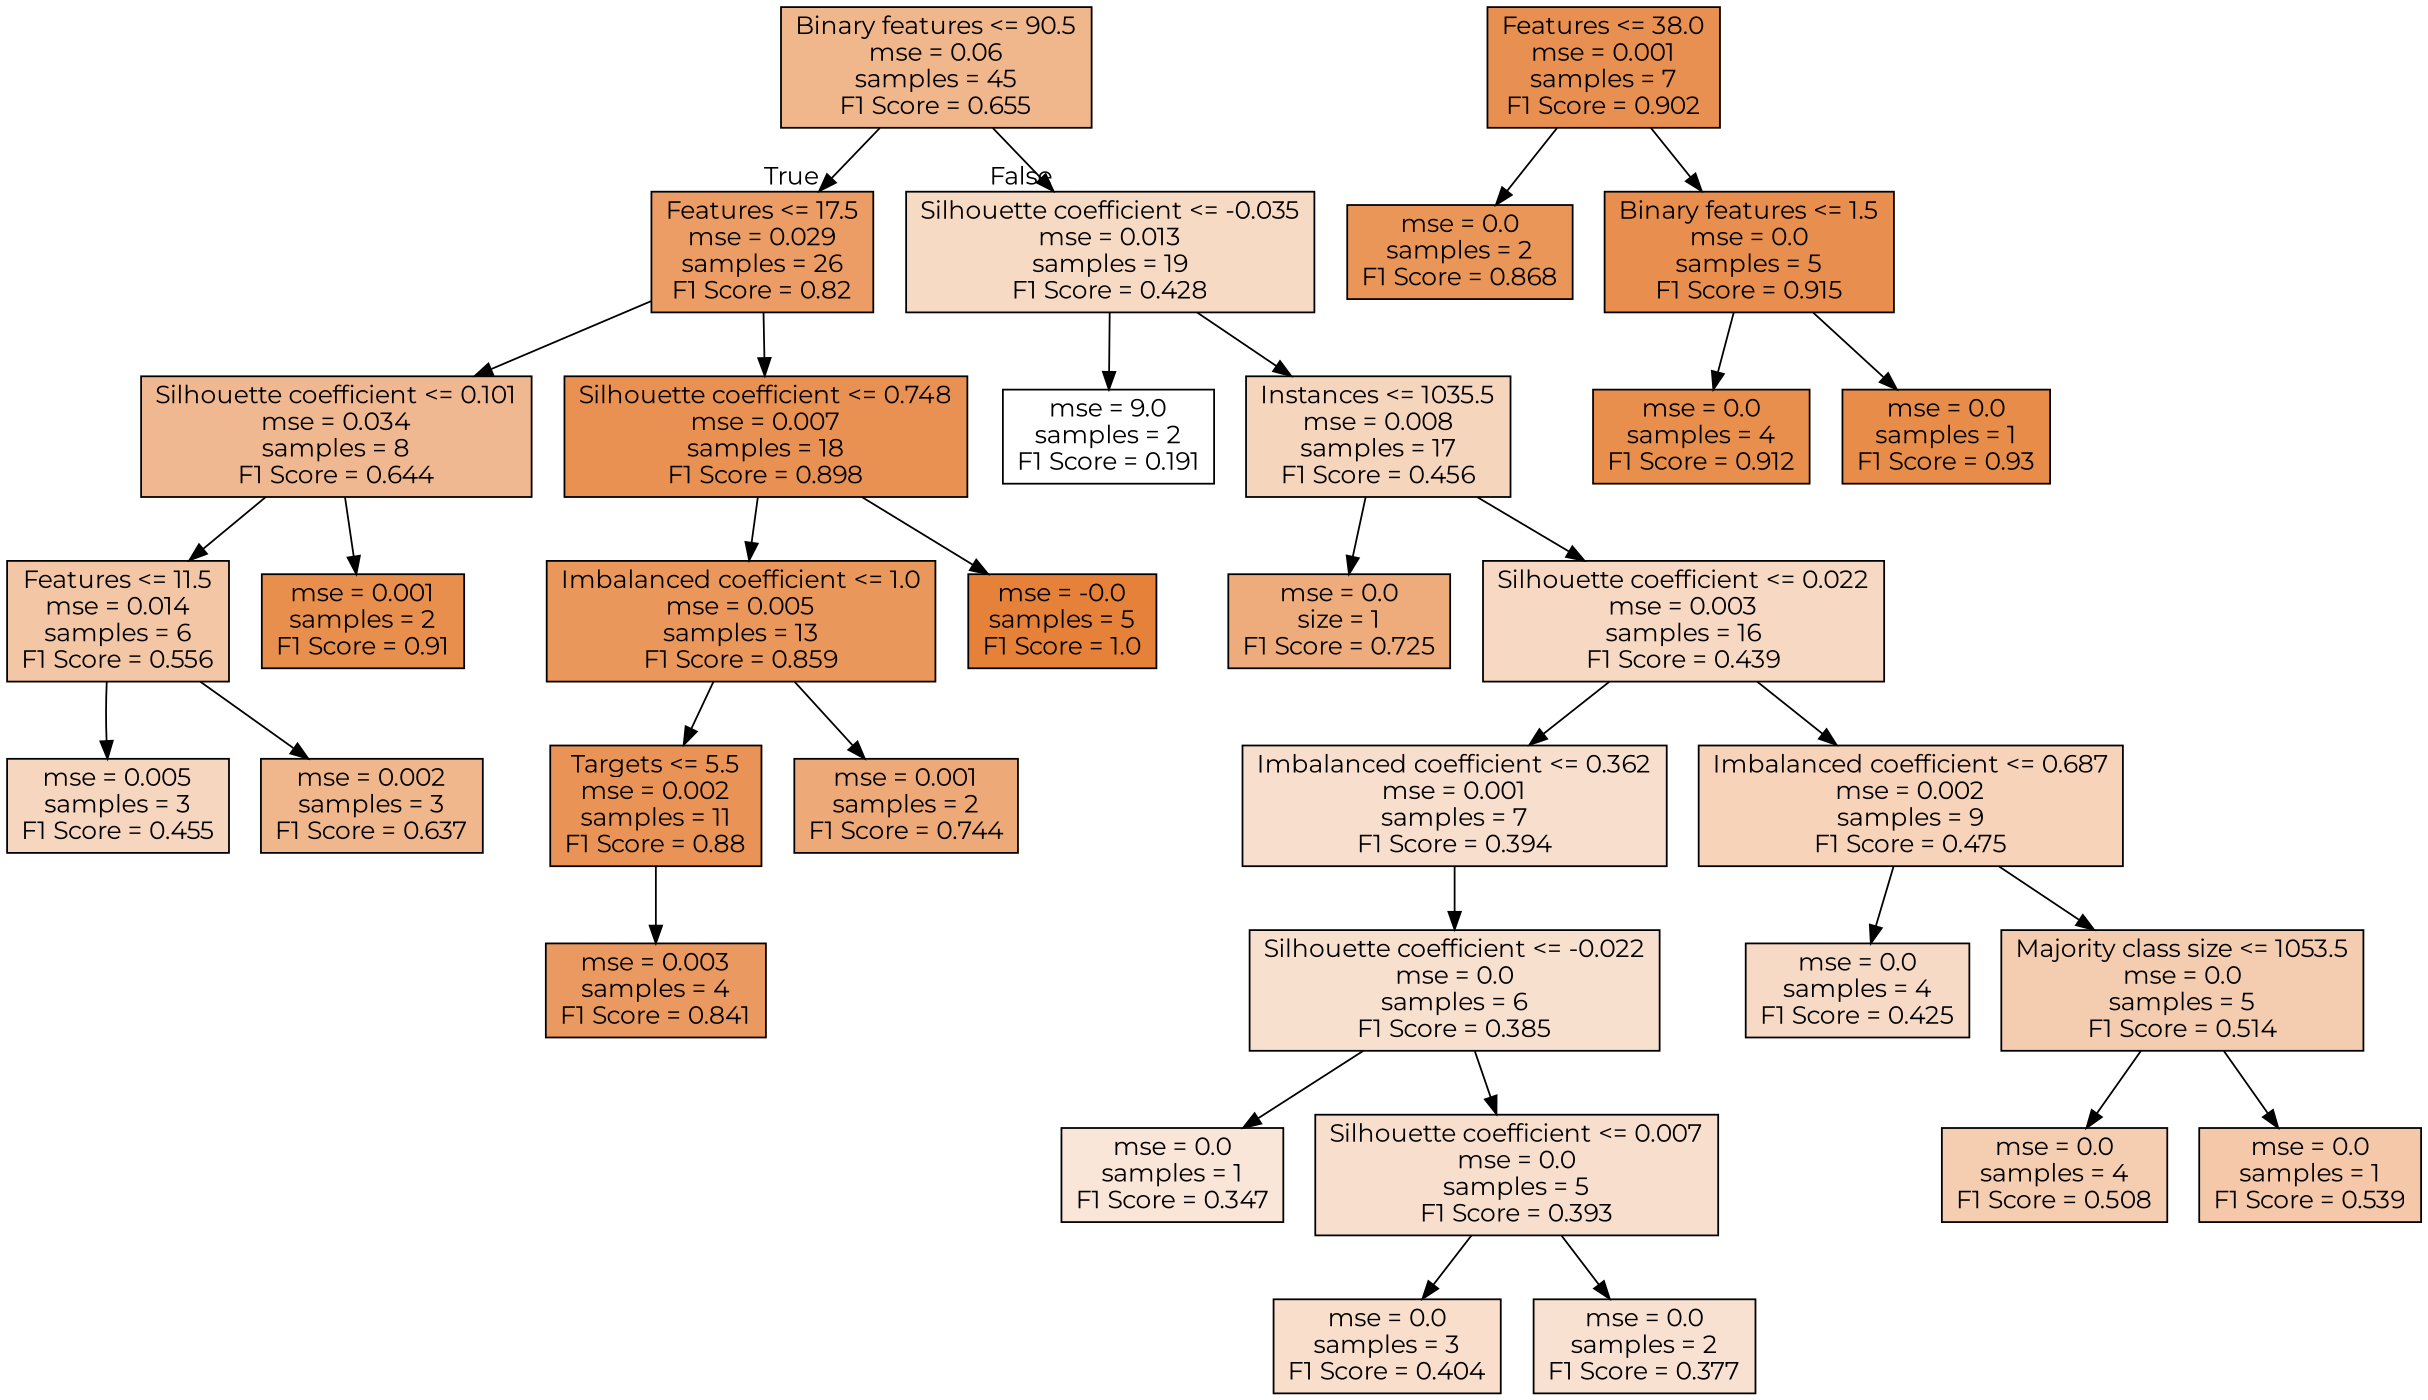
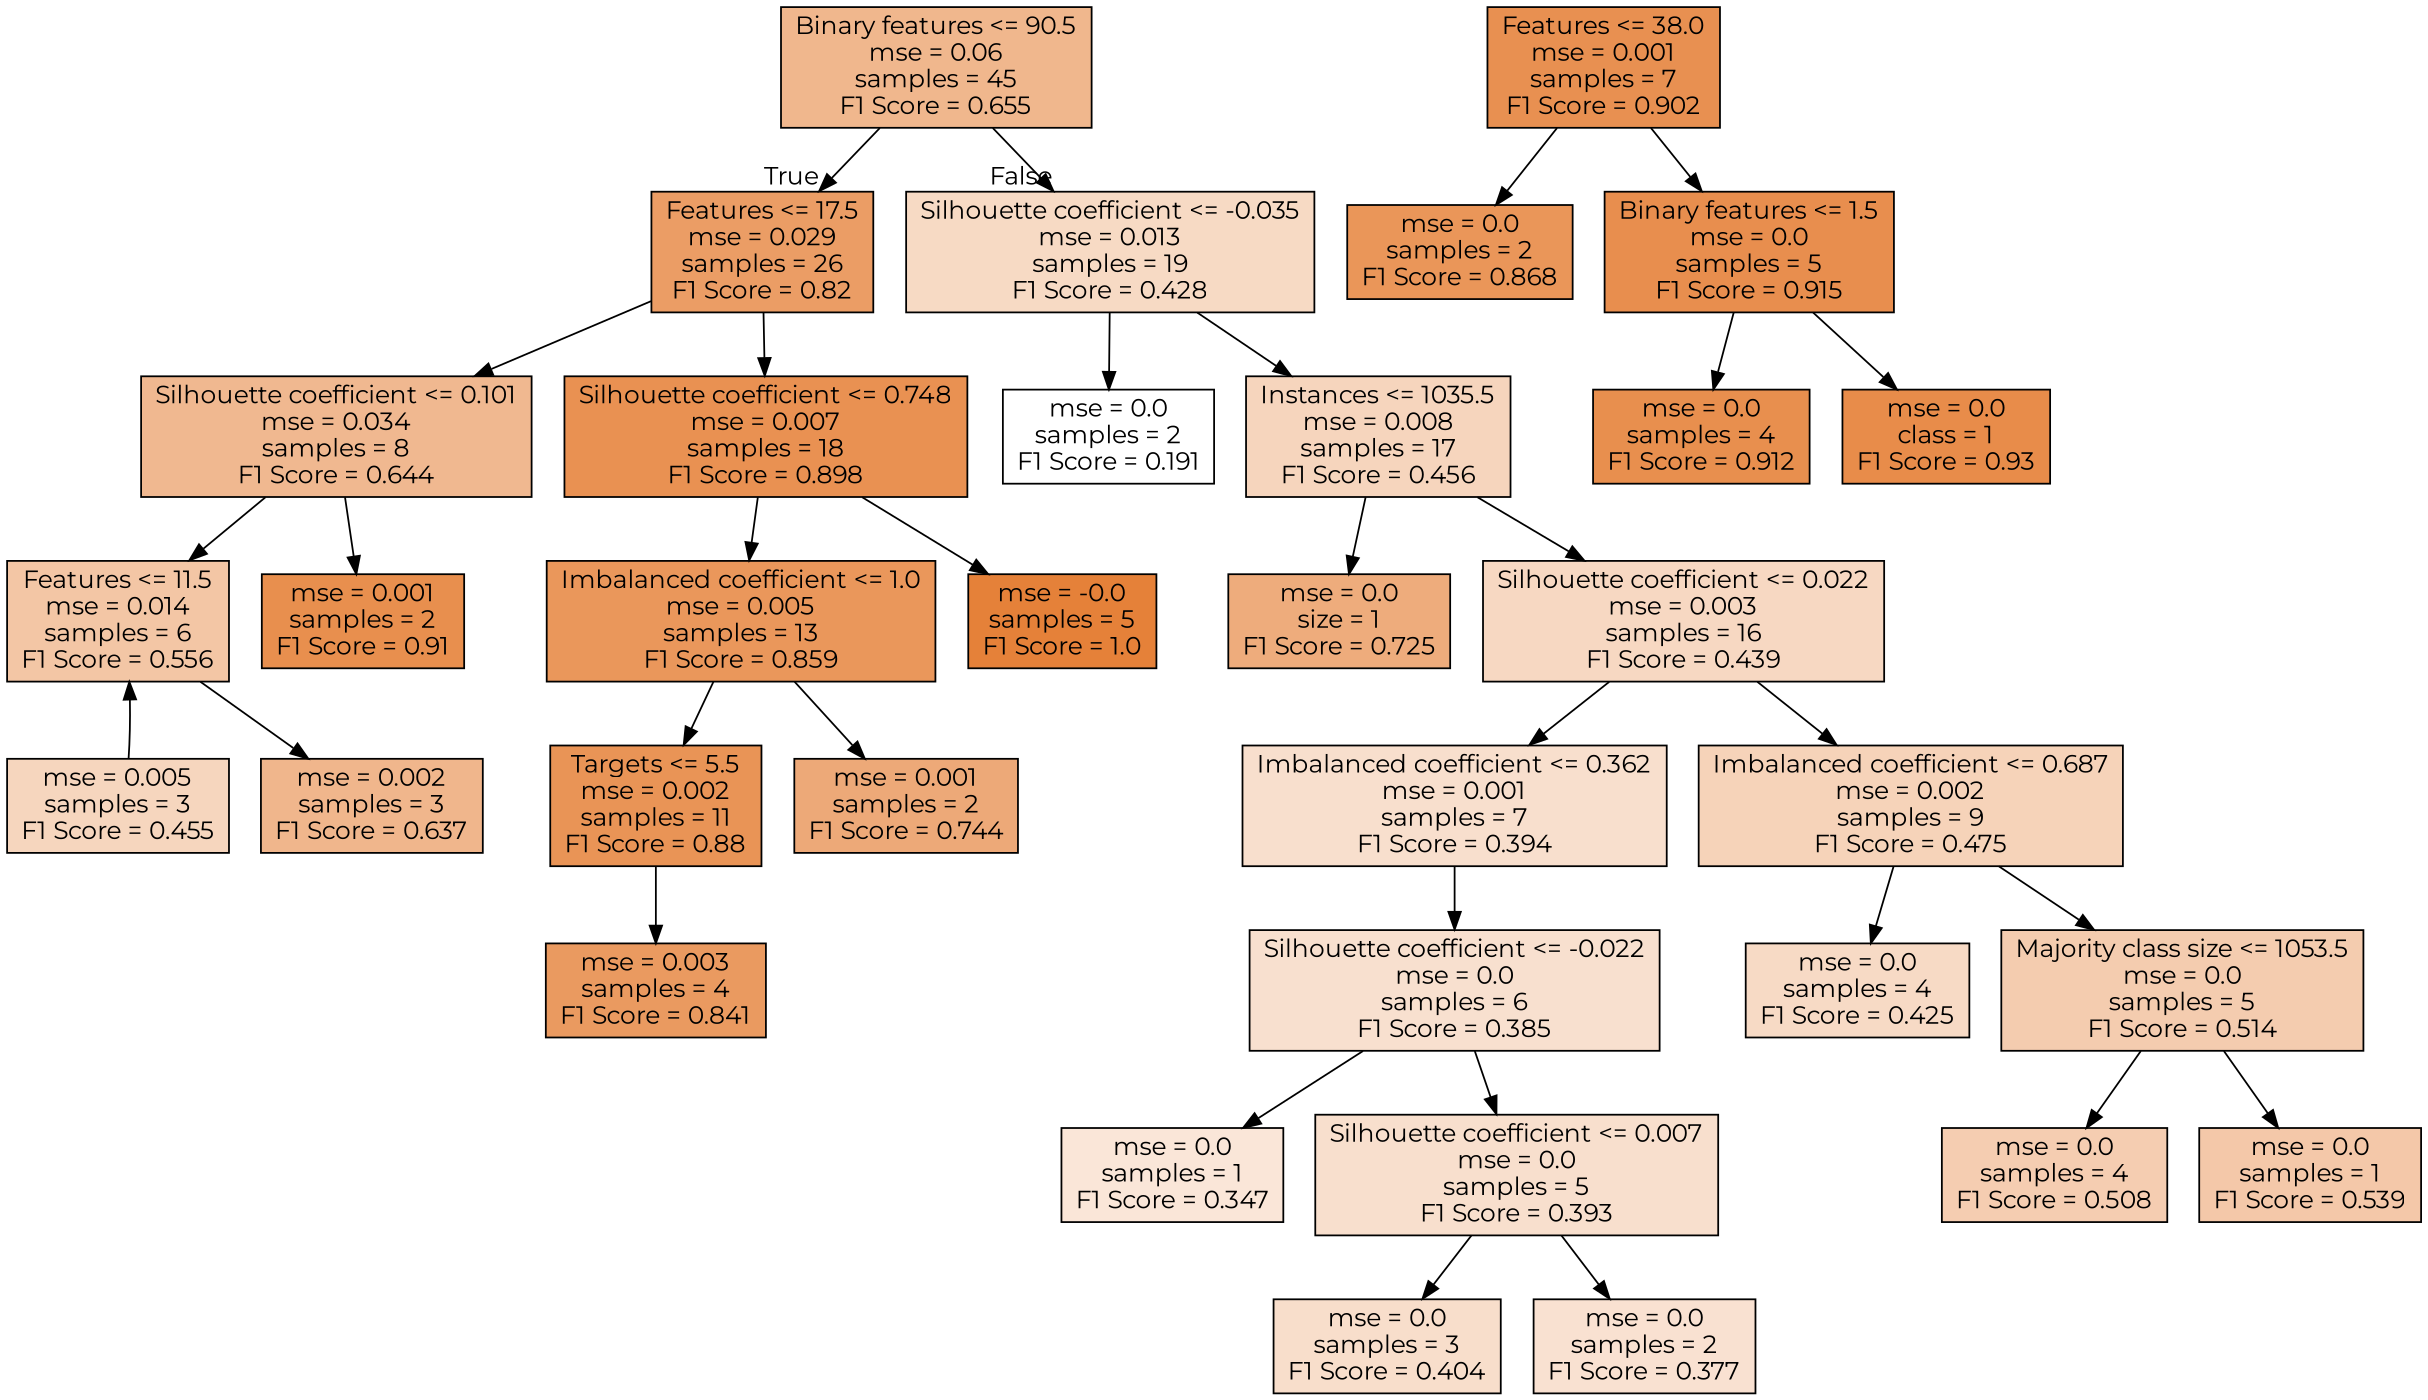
  digraph {
    fontname=Montserrat
    node [color=black fillcolor="#e58139e3" fontname=Montserrat shape=box style=filled]
    edge [fontname=Montserrat]
    n1 [fillcolor="#e5813992" label="Binary features <= 90.5\nmse = 0.06\nsamples = 45\nF1 Score = 0.655"]
    n2 [fillcolor="#e58139c6" label="Features <= 17.5\nmse = 0.029\nsamples = 26\nF1 Score = 0.82"]
    n3 [fillcolor="#e581394b" label="Silhouette coefficient <= -0.035\nmse = 0.013\nsamples = 19\nF1 Score = 0.428"]
    n4 [fillcolor="#e581398f" label="Silhouette coefficient <= 0.101\nmse = 0.034\nsamples = 8\nF1 Score = 0.644"]
    n5 [fillcolor="#e58139df" label="Silhouette coefficient <= 0.748\nmse = 0.007\nsamples = 18\nF1 Score = 0.898"]
-   n6 [fillcolor="#e5813900" label="mse = 9.0\nsamples = 2\nF1 Score = 0.191"]
+   n6 [fillcolor="#e5813900" label="mse = 0.0\nsamples = 2\nF1 Score = 0.191"]
    n7 [fillcolor="#e5813954" label="Instances <= 1035.5\nmse = 0.008\nsamples = 17\nF1 Score = 0.456"]
    n8 [fillcolor="#e5813973" label="Features <= 11.5\nmse = 0.014\nsamples = 6\nF1 Score = 0.556"]
    n9 [label="mse = 0.001\nsamples = 2\nF1 Score = 0.91"]
    n10 [fillcolor="#e58139d3" label="Imbalanced coefficient <= 1.0\nmse = 0.005\nsamples = 13\nF1 Score = 0.859"]
    n11 [fillcolor="#e58139ff" label="mse = -0.0\nsamples = 5\nF1 Score = 1.0"]
    n12 [fillcolor="#e5813953" label="mse = 0.005\nsamples = 3\nF1 Score = 0.455"]
    n13 [fillcolor="#e5813993" label="mse = 0.002\nsamples = 3\nF1 Score = 0.637"]
    n14 [fillcolor="#e58139d9" label="Targets <= 5.5\nmse = 0.002\nsamples = 11\nF1 Score = 0.88"]
    n15 [fillcolor="#e58139ae" label="mse = 0.001\nsamples = 2\nF1 Score = 0.744"]
    n16 [fillcolor="#e58139cd" label="mse = 0.003\nsamples = 4\nF1 Score = 0.841"]
    n17 [fillcolor="#e58139e0" label="Features <= 38.0\nmse = 0.001\nsamples = 7\nF1 Score = 0.902"]
    n18 [fillcolor="#e58139d5" label="mse = 0.0\nsamples = 2\nF1 Score = 0.868"]
    n19 [fillcolor="#e58139e4" label="Binary features <= 1.5\nmse = 0.0\nsamples = 5\nF1 Score = 0.915"]
    n20 [label="mse = 0.0\nsamples = 4\nF1 Score = 0.912"]
-   n21 [fillcolor="#e58139e9" label="mse = 0.0\nsamples = 1\nF1 Score = 0.93"]
+   n21 [fillcolor="#e58139e9" label="mse = 0.0\nclass = 1\nF1 Score = 0.93"]
    n22 [fillcolor="#e58139a8" label="mse = 0.0\nsize = 1\nF1 Score = 0.725"]
    n23 [fillcolor="#e581394e" label="Silhouette coefficient <= 0.022\nmse = 0.003\nsamples = 16\nF1 Score = 0.439"]
    n24 [fillcolor="#e5813940" label="Imbalanced coefficient <= 0.362\nmse = 0.001\nsamples = 7\nF1 Score = 0.394"]
    n25 [fillcolor="#e5813959" label="Imbalanced coefficient <= 0.687\nmse = 0.002\nsamples = 9\nF1 Score = 0.475"]
    n26 [fillcolor="#e581393d" label="Silhouette coefficient <= -0.022\nmse = 0.0\nsamples = 6\nF1 Score = 0.385"]
    n27 [fillcolor="#e581394a" label="mse = 0.0\nsamples = 4\nF1 Score = 0.425"]
    n28 [fillcolor="#e5813966" label="Majority class size <= 1053.5\nmse = 0.0\nsamples = 5\nF1 Score = 0.514"]
    n29 [fillcolor="#e5813931" label="mse = 0.0\nsamples = 1\nF1 Score = 0.347"]
    n30 [fillcolor="#e5813940" label="Silhouette coefficient <= 0.007\nmse = 0.0\nsamples = 5\nF1 Score = 0.393"]
    n31 [fillcolor="#e5813943" label="mse = 0.0\nsamples = 3\nF1 Score = 0.404"]
    n32 [fillcolor="#e581393b" label="mse = 0.0\nsamples = 2\nF1 Score = 0.377"]
    n33 [fillcolor="#e5813964" label="mse = 0.0\nsamples = 4\nF1 Score = 0.508"]
    n34 [fillcolor="#e581396e" label="mse = 0.0\nsamples = 1\nF1 Score = 0.539"]
    n1 -> n2 [headlabel=True labelangle=45 labeldistance=2.5]
    n1 -> n3 [headlabel=False labelangle=-45 labeldistance=2.5]
    n2 -> n4
    n2 -> n5
    n3 -> n6
    n3 -> n7
    n4 -> n8
    n4 -> n9
    n5 -> n10
    n5 -> n11
    n7 -> n22
    n7 -> n23
-   n8 -> n12
+   n12 -> n8
    n8 -> n13
    n10 -> n14
    n10 -> n15
    n14 -> n16
    n17 -> n18
    n17 -> n19
    n19 -> n20
    n19 -> n21
    n23 -> n24
    n23 -> n25
    n24 -> n26
    n25 -> n27
    n25 -> n28
    n26 -> n29
    n26 -> n30
    n28 -> n33
    n28 -> n34
    n30 -> n31
    n30 -> n32
  }
